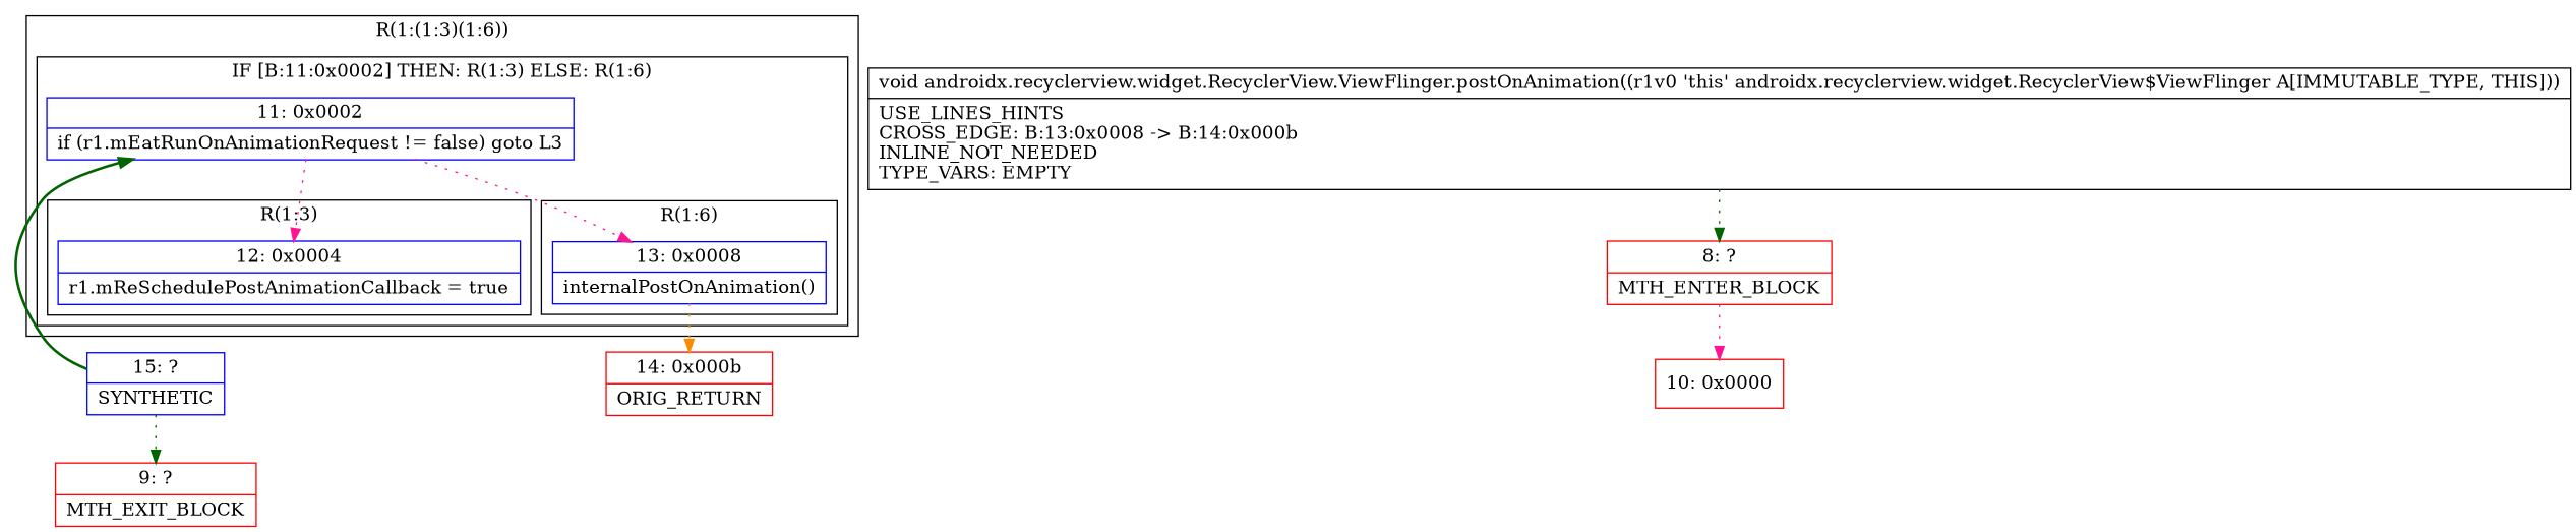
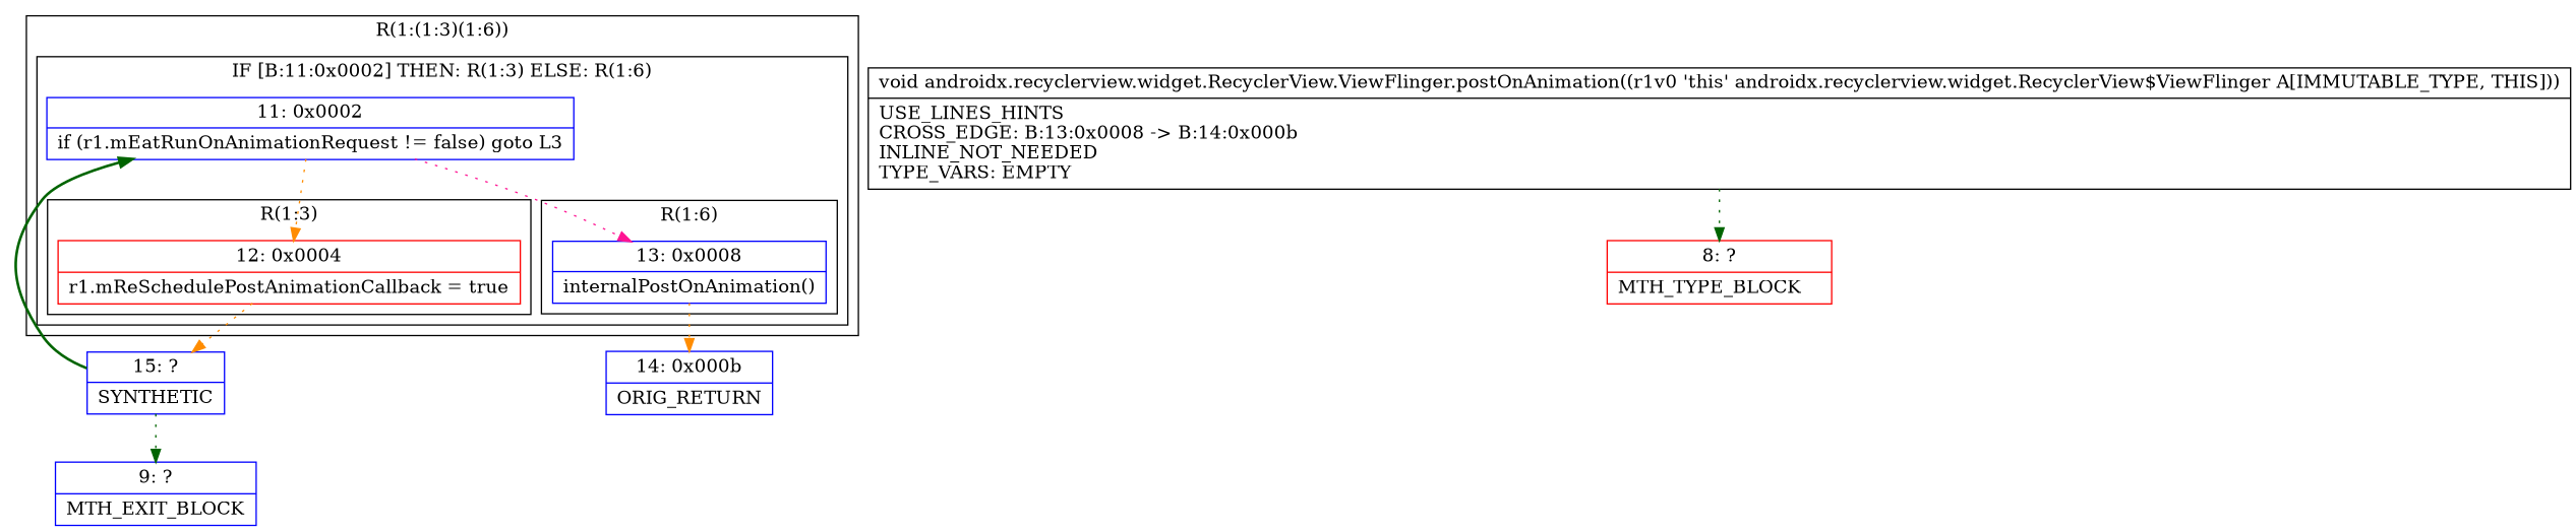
  digraph {
    node [color=blue shape=record]
    edge [color=deeppink style=dotted]
-   n1 [label="{12\:\ 0x0004|r1.mReSchedulePostAnimationCallback = true\l}"]
+   n1 [color=red label="{12\:\ 0x0004|r1.mReSchedulePostAnimationCallback = true\l}"]
    n2 [label="{13\:\ 0x0008|internalPostOnAnimation()\l}"]
    n3 [label="{11\:\ 0x0002|if (r1.mEatRunOnAnimationRequest != false) goto L3\l}"]
    n4 [label="{15\:\ ?|SYNTHETIC\l}"]
-   n5 [color=red label="{14\:\ 0x000b|ORIG_RETURN\l}"]
-   n6 [color=red label="{9\:\ ?|MTH_EXIT_BLOCK\l}"]
-   n7 [color=red label="{8\:\ ?|MTH_ENTER_BLOCK\l}"]
-   n8 [color=red label="{10\:\ 0x0000}"]
+   n5 [label="{14\:\ 0x000b|ORIG_RETURN\l}"]
+   n6 [label="{9\:\ ?|MTH_EXIT_BLOCK\l}"]
+   n7 [color=red label="{8\:\ ?|MTH_TYPE_BLOCK\l}"]
    n9 [label="{void androidx.recyclerview.widget.RecyclerView.ViewFlinger.postOnAnimation((r1v0 'this' androidx.recyclerview.widget.RecyclerView$ViewFlinger A[IMMUTABLE_TYPE, THIS]))  | USE_LINES_HINTS\lCROSS_EDGE: B:13:0x0008 \-\> B:14:0x000b\lINLINE_NOT_NEEDED\lTYPE_VARS: EMPTY\l}" color=""]
    subgraph cluster_1 {
      label="R(1:(1:3)(1:6))"
      subgraph cluster_2 {
        label="IF [B:11:0x0002] THEN: R(1:3) ELSE: R(1:6)"
        n3
        subgraph cluster_3 {
          label="R(1:3)"
          n1
        }
        subgraph cluster_4 {
          label="R(1:6)"
          n2
        }
      }
    }
+   n1 -> n4 [color=darkorange]
    n2 -> n5 [color=darkorange]
-   n3 -> n1
+   n3 -> n1 [color=darkorange]
    n3 -> n2
    n4 -> n3 [color=darkgreen style=bold]
    n4 -> n6 [color=darkgreen]
-   n7 -> n8
    n9 -> n7 [color=darkgreen]
  }
